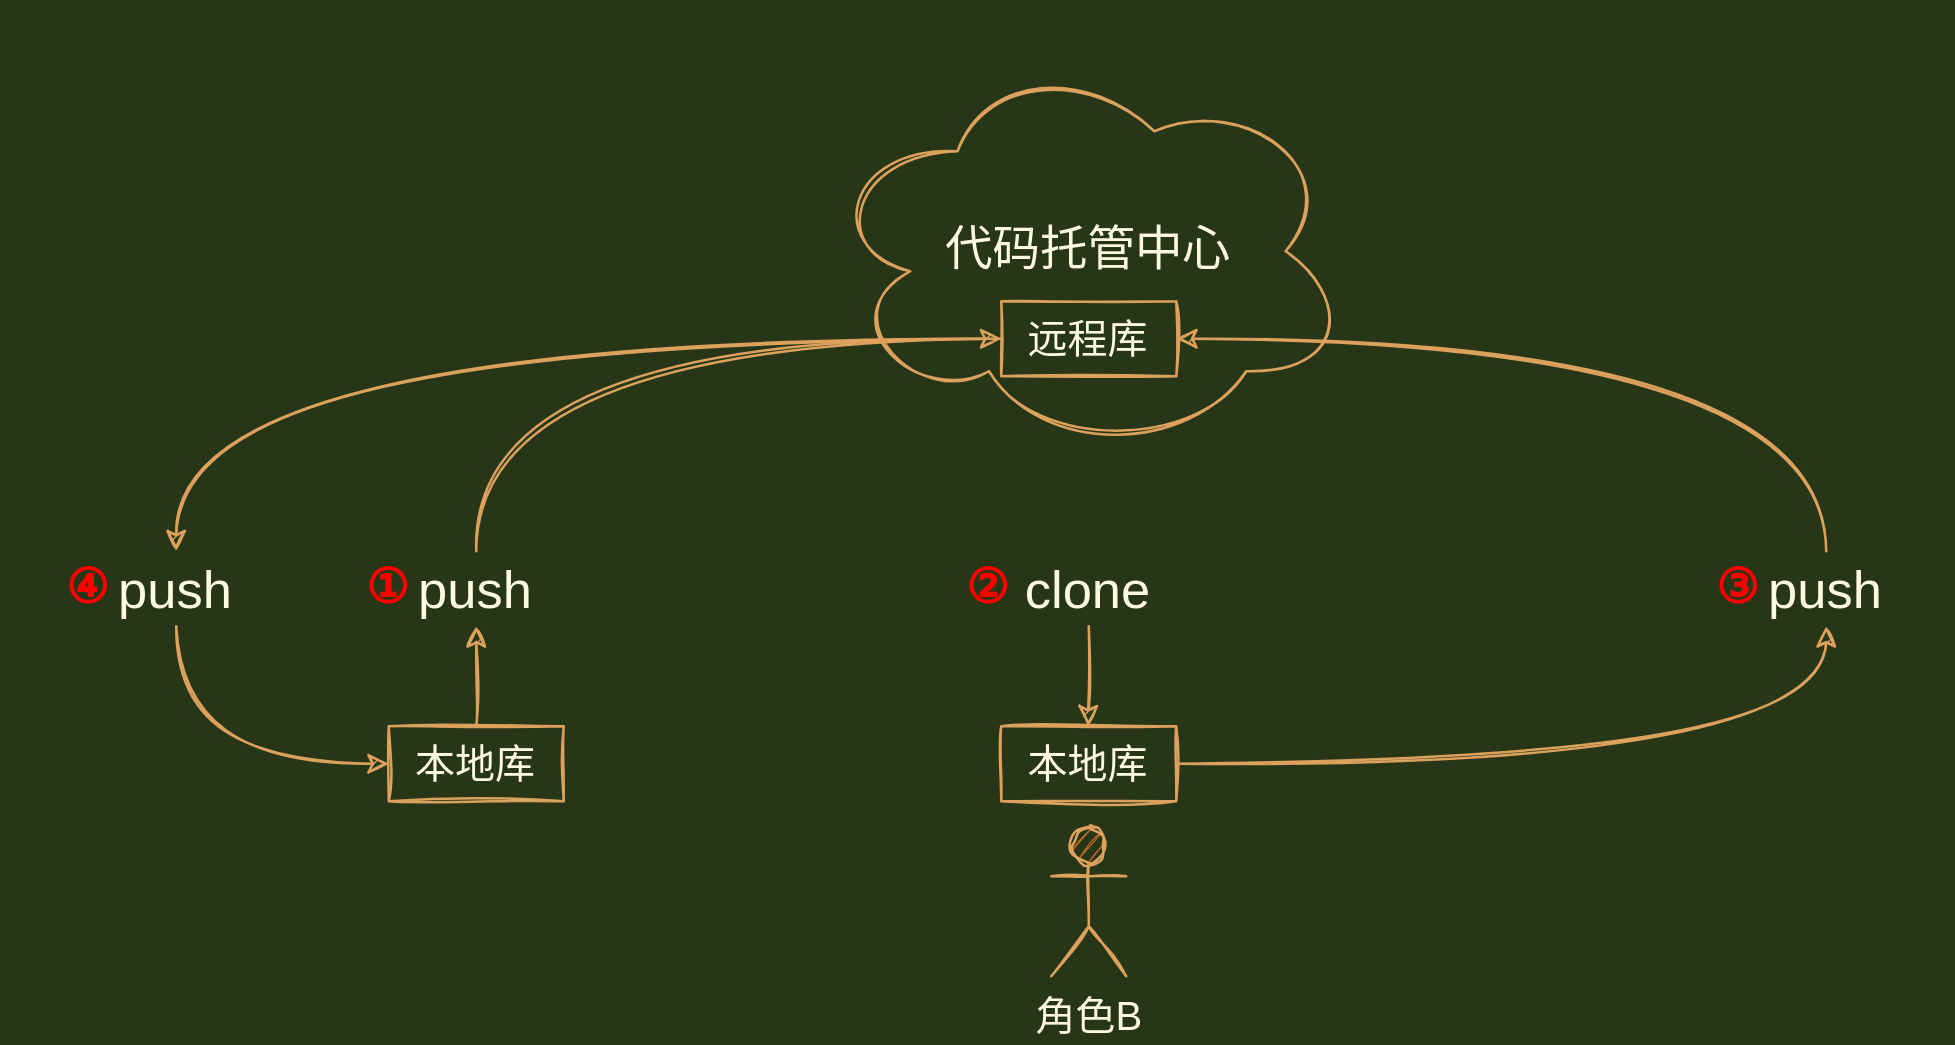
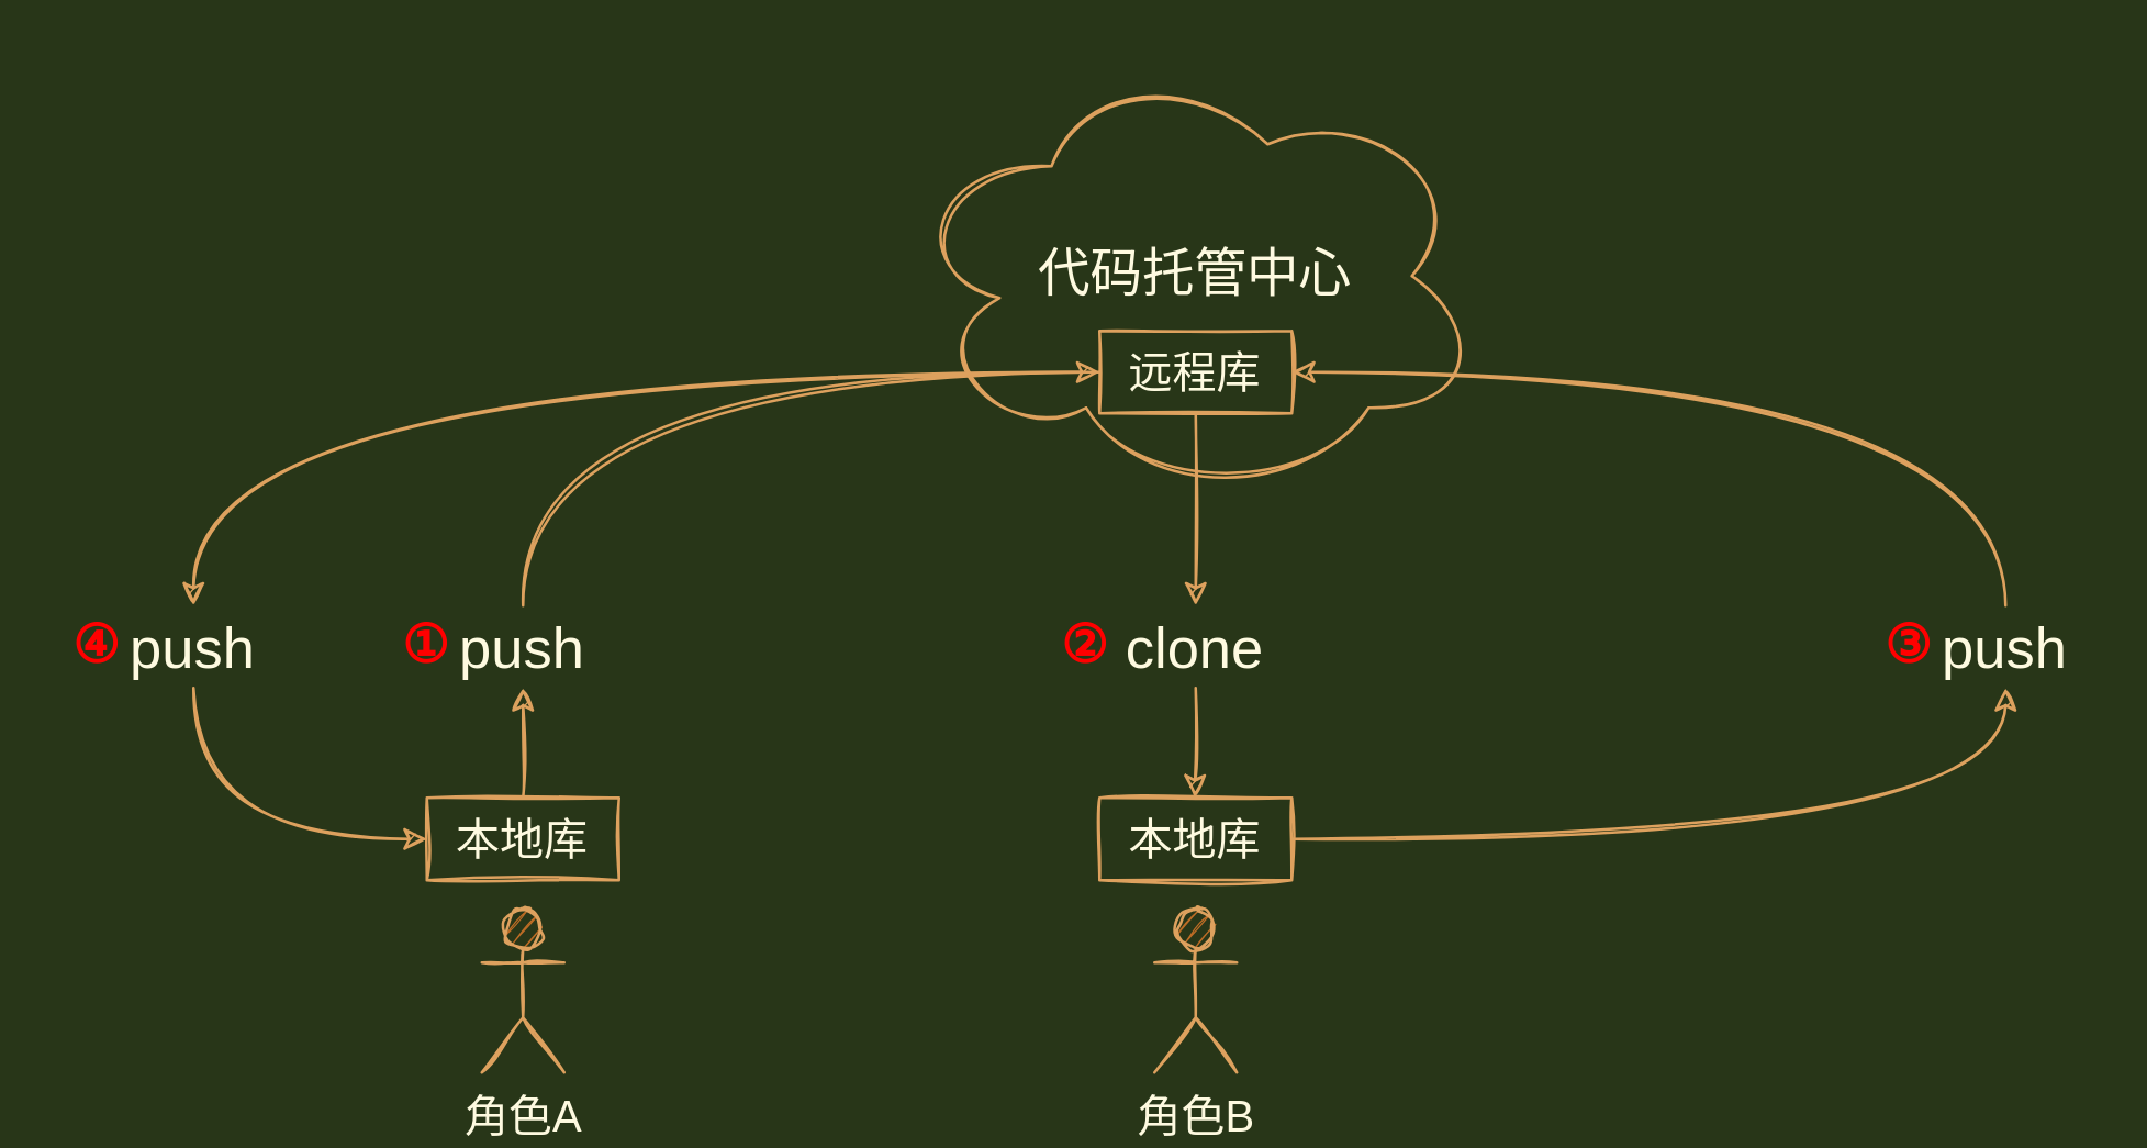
  <mxCell id="0" />
  <mxCell id="1" parent="0" />
  <mxCell id="2" value="&lt;font style=&quot;font-size: 19px;&quot;&gt;代码托管中心&lt;/font&gt;" style="ellipse;shape=cloud;whiteSpace=wrap;html=1;sketch=1;fillColor=none;strokeColor=#DDA15E;fontColor=#FEFAE0;" parent="1" vertex="1"><mxGeometry x="330" y="20" width="210" height="160" as="geometry" /></mxCell>
  <mxCell id="3" value="&lt;font style=&quot;font-size: 21px;&quot;&gt;push&lt;/font&gt;" style="text;html=1;strokeColor=none;fillColor=none;align=center;verticalAlign=middle;whiteSpace=wrap;rounded=0;fontSize=16;sketch=1;fontColor=#FEFAE0;" parent="1" vertex="1"><mxGeometry x="160" y="220" width="60" height="30" as="geometry" /></mxCell>
  <mxCell id="4" value="" style="endArrow=classic;html=1;rounded=0;fontSize=16;edgeStyle=orthogonalEdgeStyle;curved=1;entryX=0;entryY=0.5;entryDx=0;entryDy=0;sketch=1;labelBackgroundColor=#283618;strokeColor=#DDA15E;fontColor=#FEFAE0;" parent="1" source="3" target="17" edge="1"><mxGeometry width="50" height="50" relative="1" as="geometry"><mxPoint x="190" y="220" as="sourcePoint" /><mxPoint x="460" y="60" as="targetPoint" /><Array as="points"><mxPoint x="190" y="135" /></Array></mxGeometry></mxCell>
  <mxCell id="5" value="&lt;font style=&quot;font-size: 21px;&quot;&gt;clone&lt;/font&gt;" style="text;html=1;strokeColor=none;fillColor=none;align=center;verticalAlign=middle;whiteSpace=wrap;rounded=0;fontSize=16;sketch=1;fontColor=#FEFAE0;" parent="1" vertex="1"><mxGeometry x="405" y="220" width="60" height="30" as="geometry" /></mxCell>
  <mxCell id="6" value="" style="endArrow=none;html=1;rounded=0;fontSize=16;startArrow=classic;startFill=1;endFill=0;entryX=0.5;entryY=1;entryDx=0;entryDy=0;sketch=1;labelBackgroundColor=#283618;strokeColor=#DDA15E;fontColor=#FEFAE0;" parent="1" target="5" edge="1"><mxGeometry width="50" height="50" relative="1" as="geometry"><mxPoint x="434.72" y="290" as="sourcePoint" /><mxPoint x="434.72" y="260" as="targetPoint" /></mxGeometry></mxCell>
  <mxCell id="7" value="" style="group;sketch=1;fontColor=#FEFAE0;" parent="1" vertex="1" connectable="0"><mxGeometry x="400" y="290" width="70" height="100" as="geometry" /></mxCell>
  <mxCell id="8" value="角色B" style="shape=umlActor;verticalLabelPosition=bottom;verticalAlign=top;html=1;outlineConnect=0;fontSize=16;sketch=1;fillColor=#BC6C25;strokeColor=#DDA15E;fontColor=#FEFAE0;" parent="7" vertex="1"><mxGeometry x="20" y="40" width="30" height="60" as="geometry" /></mxCell>
  <mxCell id="9" value="&lt;font style=&quot;font-size: 16px;&quot;&gt;本地库&lt;/font&gt;" style="rounded=0;whiteSpace=wrap;html=1;fontSize=19;sketch=1;fillColor=none;strokeColor=#DDA15E;fontColor=#FEFAE0;" parent="7" vertex="1"><mxGeometry width="70" height="30" as="geometry" /></mxCell>
  <mxCell id="10" value="" style="endArrow=classic;html=1;rounded=0;fontSize=16;entryX=0.5;entryY=1;entryDx=0;entryDy=0;sketch=1;labelBackgroundColor=#283618;strokeColor=#DDA15E;fontColor=#FEFAE0;" parent="1" target="3" edge="1"><mxGeometry width="50" height="50" relative="1" as="geometry"><mxPoint x="190" y="290" as="sourcePoint" /><mxPoint x="190" y="260" as="targetPoint" /></mxGeometry></mxCell>
  <mxCell id="11" value="" style="group;sketch=1;fontColor=#FEFAE0;" parent="1" vertex="1" connectable="0"><mxGeometry x="155" y="290" width="70" height="100" as="geometry" /></mxCell>
+ <mxCell id="12" value="角色A" style="shape=umlActor;verticalLabelPosition=bottom;verticalAlign=top;html=1;outlineConnect=0;fontSize=16;sketch=1;fillColor=#BC6C25;strokeColor=#DDA15E;fontColor=#FEFAE0;" parent="11" vertex="1"><mxGeometry x="20" y="40" width="30" height="60" as="geometry" /></mxCell>
  <mxCell id="13" value="&lt;font style=&quot;font-size: 16px;&quot;&gt;本地库&lt;/font&gt;" style="rounded=0;whiteSpace=wrap;html=1;fontSize=19;sketch=1;fillColor=none;strokeColor=#DDA15E;fontColor=#FEFAE0;" parent="11" vertex="1"><mxGeometry width="70" height="30" as="geometry" /></mxCell>
+ <mxCell id="14" value="" style="endArrow=classic;html=1;rounded=0;fontSize=16;entryX=0.5;entryY=0;entryDx=0;entryDy=0;exitX=0.5;exitY=1;exitDx=0;exitDy=0;sketch=1;labelBackgroundColor=#283618;strokeColor=#DDA15E;fontColor=#FEFAE0;" parent="1" source="17" target="5" edge="1"><mxGeometry width="50" height="50" relative="1" as="geometry"><mxPoint x="140" y="230" as="sourcePoint" /><mxPoint x="410" y="45" as="targetPoint" /></mxGeometry></mxCell>
  <mxCell id="15" value="" style="endArrow=none;html=1;rounded=0;fontSize=16;edgeStyle=orthogonalEdgeStyle;curved=1;endFill=0;startArrow=classic;startFill=1;exitX=0.5;exitY=0;exitDx=0;exitDy=0;entryX=0;entryY=0.5;entryDx=0;entryDy=0;sketch=1;labelBackgroundColor=#283618;strokeColor=#DDA15E;fontColor=#FEFAE0;" parent="1" source="16" target="17" edge="1"><mxGeometry width="50" height="50" relative="1" as="geometry"><mxPoint x="80" y="205" as="sourcePoint" /><mxPoint x="350" y="20" as="targetPoint" /><Array as="points"><mxPoint x="70" y="135" /></Array></mxGeometry></mxCell>
  <mxCell id="16" value="&lt;font style=&quot;font-size: 21px;&quot;&gt;push&lt;/font&gt;" style="text;html=1;strokeColor=none;fillColor=none;align=center;verticalAlign=middle;whiteSpace=wrap;rounded=0;fontSize=16;sketch=1;fontColor=#FEFAE0;" parent="1" vertex="1"><mxGeometry x="40" y="220" width="60" height="30" as="geometry" /></mxCell>
  <mxCell id="17" value="&lt;font style=&quot;font-size: 16px;&quot;&gt;远程库&lt;/font&gt;" style="rounded=0;whiteSpace=wrap;html=1;fontSize=19;sketch=1;fillColor=none;strokeColor=#DDA15E;fontColor=#FEFAE0;" parent="1" vertex="1"><mxGeometry x="400" y="120" width="70" height="30" as="geometry" /></mxCell>
  <mxCell id="18" value="" style="endArrow=none;html=1;rounded=0;fontSize=16;edgeStyle=orthogonalEdgeStyle;curved=1;endFill=0;startArrow=classic;startFill=1;exitX=0;exitY=0.5;exitDx=0;exitDy=0;entryX=0.5;entryY=1;entryDx=0;entryDy=0;sketch=1;labelBackgroundColor=#283618;strokeColor=#DDA15E;fontColor=#FEFAE0;" parent="1" source="13" target="16" edge="1"><mxGeometry width="50" height="50" relative="1" as="geometry"><mxPoint x="80" y="230" as="sourcePoint" /><mxPoint x="470" y="45" as="targetPoint" /><Array as="points"><mxPoint x="70" y="305" /></Array></mxGeometry></mxCell>
  <mxCell id="19" value="&lt;font style=&quot;font-size: 21px;&quot;&gt;push&lt;/font&gt;" style="text;html=1;strokeColor=none;fillColor=none;align=center;verticalAlign=middle;whiteSpace=wrap;rounded=0;fontSize=16;sketch=1;fontColor=#FEFAE0;" parent="1" vertex="1"><mxGeometry x="700" y="220" width="60" height="30" as="geometry" /></mxCell>
  <mxCell id="20" value="" style="endArrow=none;html=1;rounded=0;fontSize=16;edgeStyle=orthogonalEdgeStyle;curved=1;endFill=0;startArrow=classic;startFill=1;exitX=0.5;exitY=1;exitDx=0;exitDy=0;entryX=1;entryY=0.5;entryDx=0;entryDy=0;sketch=1;labelBackgroundColor=#283618;strokeColor=#DDA15E;fontColor=#FEFAE0;" parent="1" source="19" target="9" edge="1"><mxGeometry width="50" height="50" relative="1" as="geometry"><mxPoint x="165" y="315" as="sourcePoint" /><mxPoint x="80" y="260" as="targetPoint" /><Array as="points"><mxPoint x="730" y="305" /></Array></mxGeometry></mxCell>
  <mxCell id="21" value="" style="endArrow=none;html=1;rounded=0;fontSize=16;edgeStyle=orthogonalEdgeStyle;curved=1;endFill=0;startArrow=classic;startFill=1;exitX=1;exitY=0.5;exitDx=0;exitDy=0;entryX=0.5;entryY=0;entryDx=0;entryDy=0;sketch=1;labelBackgroundColor=#283618;strokeColor=#DDA15E;fontColor=#FEFAE0;" parent="1" source="17" target="19" edge="1"><mxGeometry width="50" height="50" relative="1" as="geometry"><mxPoint x="690" y="260" as="sourcePoint" /><mxPoint x="480" y="315" as="targetPoint" /><Array as="points"><mxPoint x="730" y="135" /></Array></mxGeometry></mxCell>
  <mxCell id="22" value="&lt;font color=&quot;#ff0000&quot;&gt;&lt;b&gt;①&lt;/b&gt;&lt;/font&gt;" style="text;html=1;strokeColor=none;fillColor=none;align=center;verticalAlign=middle;whiteSpace=wrap;rounded=0;fontSize=19;sketch=1;fontColor=#FEFAE0;" vertex="1" parent="1"><mxGeometry x="140" y="220" width="30" height="30" as="geometry" /></mxCell>
  <mxCell id="23" value="&lt;font color=&quot;#ff0000&quot;&gt;&lt;b&gt;②&lt;/b&gt;&lt;/font&gt;" style="text;html=1;strokeColor=none;fillColor=none;align=center;verticalAlign=middle;whiteSpace=wrap;rounded=0;fontSize=19;sketch=1;fontColor=#FEFAE0;" vertex="1" parent="1"><mxGeometry x="380" y="220" width="30" height="30" as="geometry" /></mxCell>
  <mxCell id="24" value="&lt;font color=&quot;#ff0000&quot;&gt;&lt;b&gt;③&lt;/b&gt;&lt;/font&gt;" style="text;html=1;strokeColor=none;fillColor=none;align=center;verticalAlign=middle;whiteSpace=wrap;rounded=0;fontSize=19;sketch=1;fontColor=#FEFAE0;" vertex="1" parent="1"><mxGeometry x="680" y="220" width="30" height="30" as="geometry" /></mxCell>
  <mxCell id="25" value="&lt;font color=&quot;#ff0000&quot;&gt;&lt;b&gt;④&lt;/b&gt;&lt;/font&gt;" style="text;html=1;strokeColor=none;fillColor=none;align=center;verticalAlign=middle;whiteSpace=wrap;rounded=0;fontSize=19;sketch=1;fontColor=#FEFAE0;" vertex="1" parent="1"><mxGeometry x="20" y="220" width="30" height="30" as="geometry" /></mxCell>
